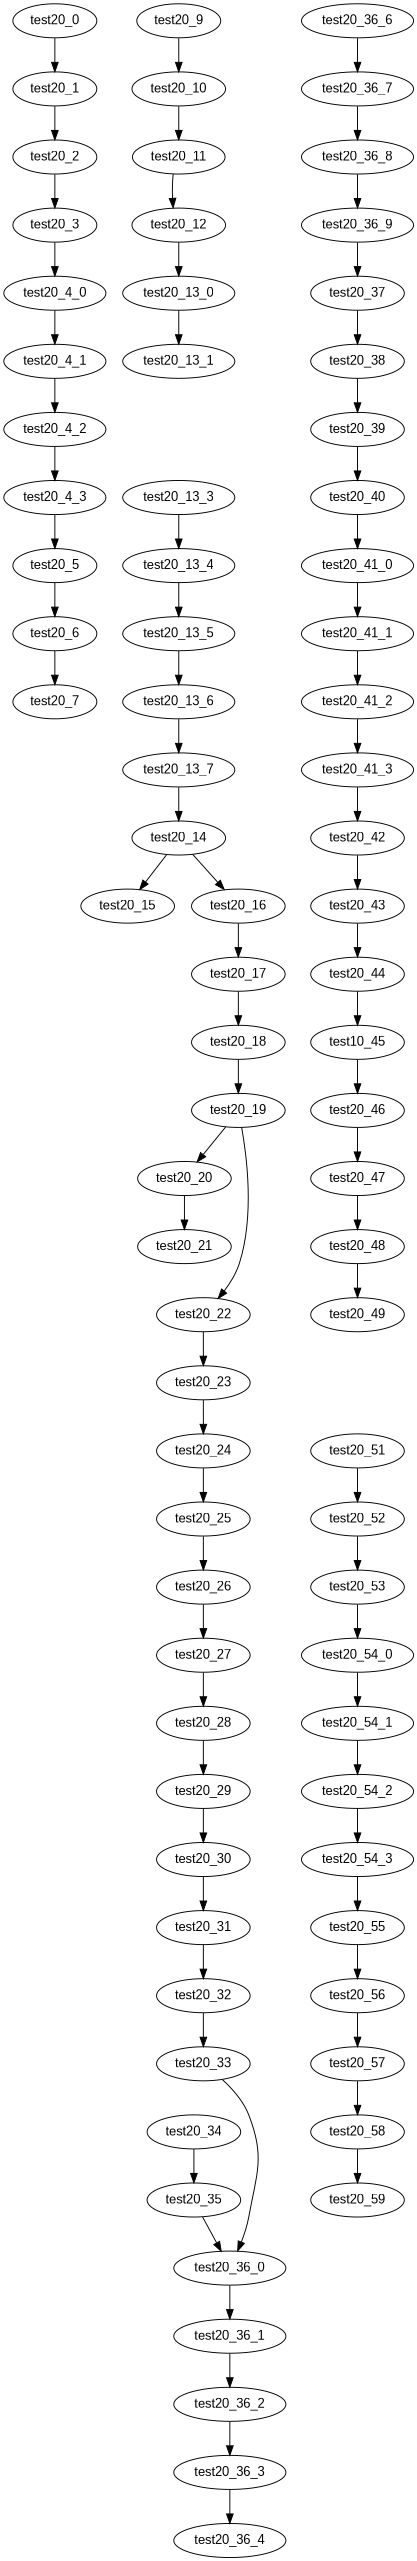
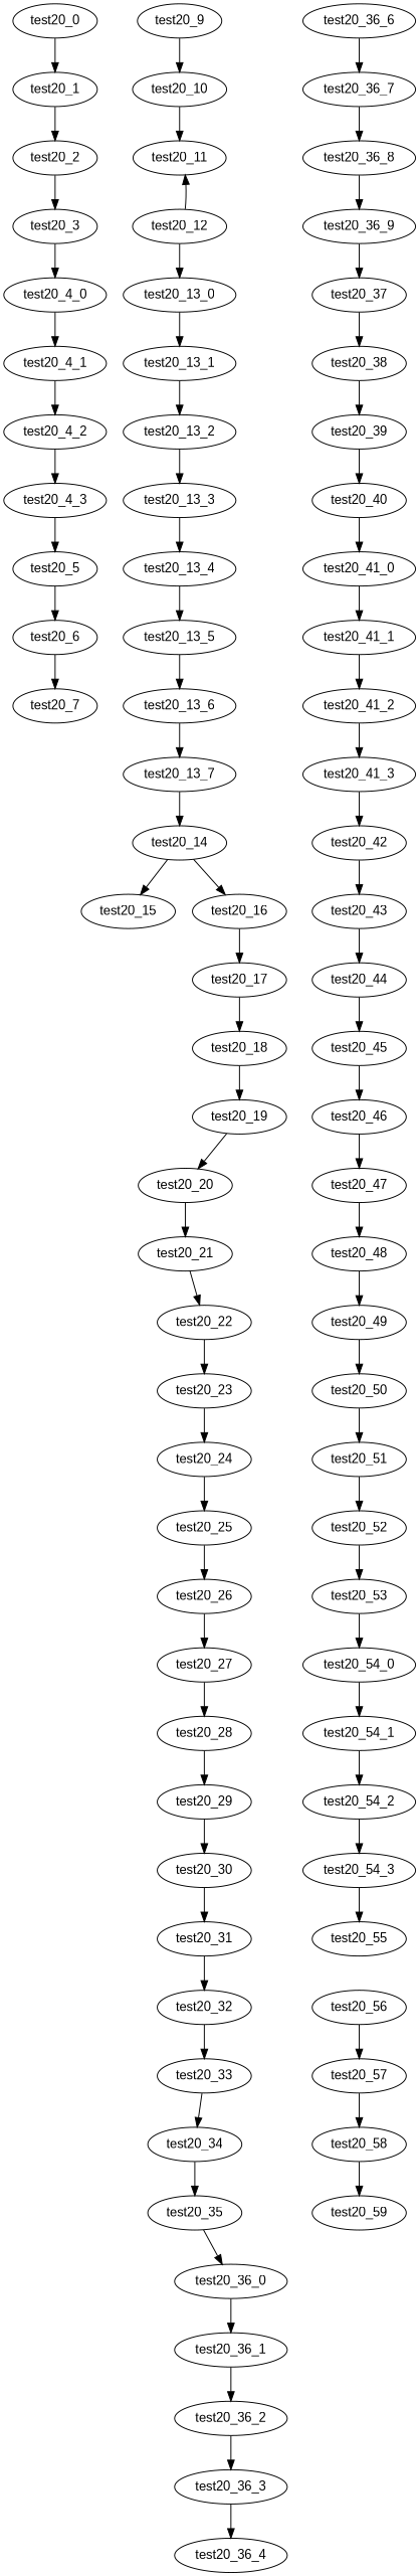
  digraph {
    fontname="Liberation Sans"
    node [fontname="Liberation Sans"]
    edge [fontname="Liberation Sans"]
    test20_0
    test20_1
    test20_2
    test20_3
    test20_4_0
    test20_4_1
    test20_4_2
    test20_4_3
    test20_5
    test20_6
    test20_7
    test20_9
    test20_10
    test20_11
    test20_12
    test20_13_0
    test20_13_1
+   test20_13_2
    test20_13_3
    test20_13_4
    test20_13_5
    test20_13_6
    test20_13_7
    test20_14
    test20_15
    test20_16
    test20_17
    test20_18
    test20_19
    test20_20
    test20_21
    test20_22
    test20_23
    test20_24
    test20_25
    test20_26
    test20_27
    test20_28
    test20_29
    test20_30
    test20_31
    test20_32
    test20_33
    test20_34
    test20_35
    test20_36_0
    test20_36_1
    test20_36_2
    test20_36_3
    test20_36_4
    test20_36_6
    test20_36_7
    test20_36_8
    test20_36_9
    test20_37
    test20_38
    test20_39
    test20_40
    test20_41_0
    test20_41_1
    test20_41_2
    test20_41_3
    test20_42
    test20_43
    test20_44
-   test20_45 [label=test10_45]
+   test20_45
    test20_46
    test20_47
    test20_48
    test20_49
+   test20_50
    test20_51
    test20_52
    test20_53
    test20_54_0
    test20_54_1
    test20_54_2
    test20_54_3
    test20_55
    test20_56
    test20_57
    test20_58
    test20_59
    test20_0 -> test20_1
    test20_1 -> test20_2
    test20_2 -> test20_3
    test20_3 -> test20_4_0
    test20_4_0 -> test20_4_1
    test20_4_1 -> test20_4_2
    test20_4_2 -> test20_4_3
    test20_4_3 -> test20_5
    test20_5 -> test20_6
    test20_6 -> test20_7
    test20_9 -> test20_10
    test20_10 -> test20_11
-   test20_11 -> test20_12
+   test20_12 -> test20_11
    test20_12 -> test20_13_0
    test20_13_0 -> test20_13_1
+   test20_13_1 -> test20_13_2
+   test20_13_2 -> test20_13_3
    test20_13_3 -> test20_13_4
    test20_13_4 -> test20_13_5
    test20_13_5 -> test20_13_6
    test20_13_6 -> test20_13_7
    test20_13_7 -> test20_14
    test20_14 -> test20_15
    test20_14 -> test20_16
    test20_16 -> test20_17
    test20_17 -> test20_18
    test20_18 -> test20_19
    test20_19 -> test20_20
    test20_20 -> test20_21
-   test20_19 -> test20_22
+   test20_21 -> test20_22
    test20_22 -> test20_23
    test20_23 -> test20_24
    test20_24 -> test20_25
    test20_25 -> test20_26
    test20_26 -> test20_27
    test20_27 -> test20_28
    test20_28 -> test20_29
    test20_29 -> test20_30
    test20_30 -> test20_31
    test20_31 -> test20_32
    test20_32 -> test20_33
-   test20_33 -> test20_36_0
+   test20_33 -> test20_34
    test20_34 -> test20_35
    test20_35 -> test20_36_0
    test20_36_0 -> test20_36_1
    test20_36_1 -> test20_36_2
    test20_36_2 -> test20_36_3
    test20_36_3 -> test20_36_4
    test20_36_6 -> test20_36_7
    test20_36_7 -> test20_36_8
    test20_36_8 -> test20_36_9
    test20_36_9 -> test20_37
    test20_37 -> test20_38
    test20_38 -> test20_39
    test20_39 -> test20_40
    test20_40 -> test20_41_0
    test20_41_0 -> test20_41_1
    test20_41_1 -> test20_41_2
    test20_41_2 -> test20_41_3
    test20_41_3 -> test20_42
    test20_42 -> test20_43
    test20_43 -> test20_44
    test20_44 -> test20_45
    test20_45 -> test20_46
    test20_46 -> test20_47
    test20_47 -> test20_48
    test20_48 -> test20_49
+   test20_49 -> test20_50
+   test20_50 -> test20_51
    test20_51 -> test20_52
    test20_52 -> test20_53
    test20_53 -> test20_54_0
    test20_54_0 -> test20_54_1
    test20_54_1 -> test20_54_2
    test20_54_2 -> test20_54_3
    test20_54_3 -> test20_55
-   test20_55 -> test20_56
    test20_56 -> test20_57
    test20_57 -> test20_58
    test20_58 -> test20_59
  }
